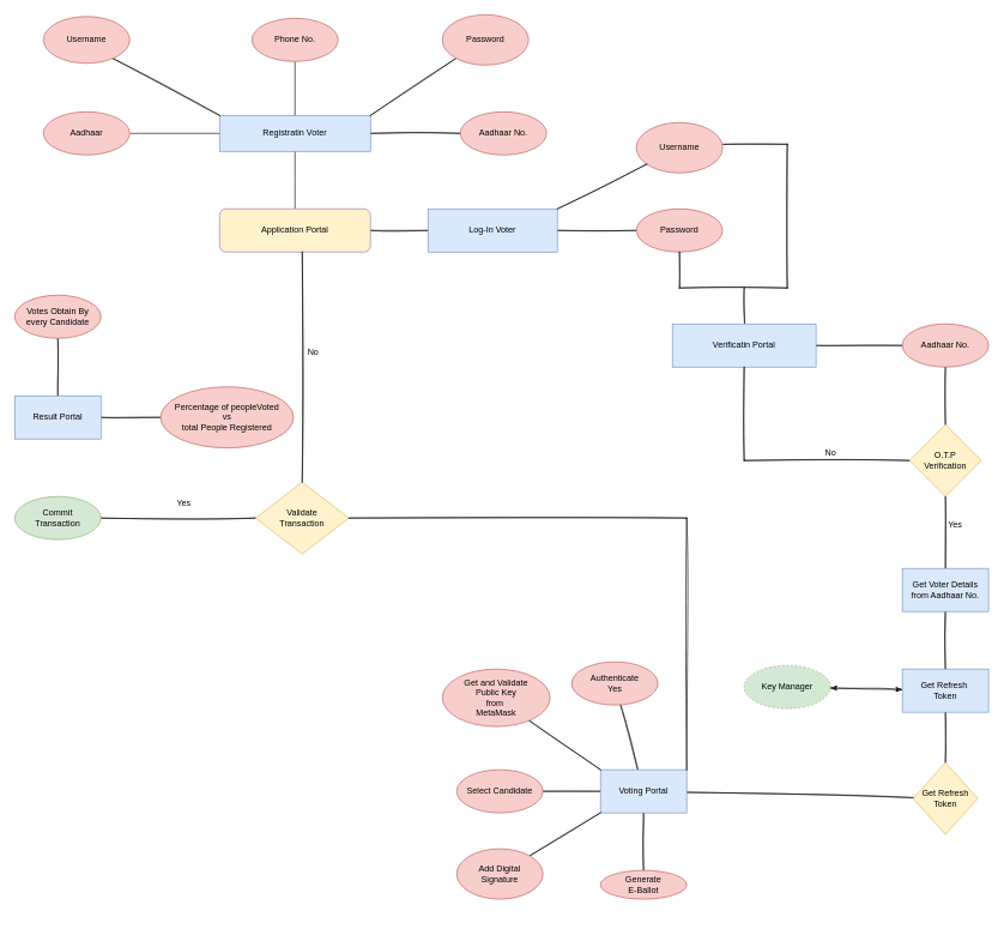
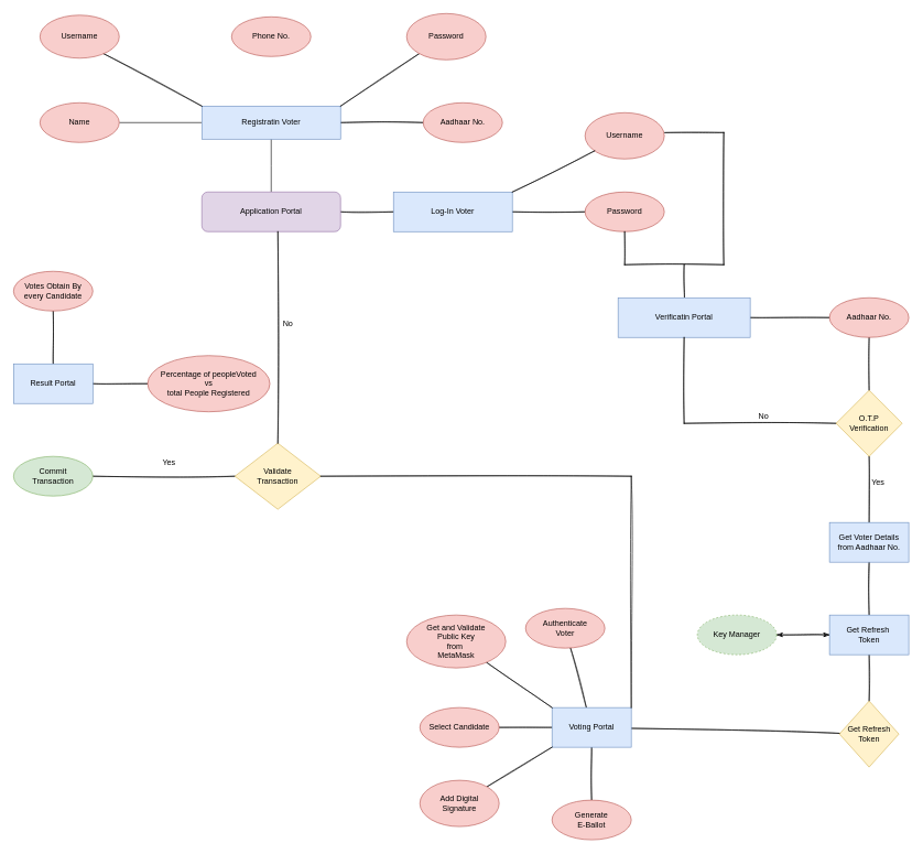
  <mxCell id="0" />
  <mxCell id="1" parent="0" />
  <mxCell id="2" value="" style="edgeStyle=orthogonalEdgeStyle;rounded=0;orthogonalLoop=1;jettySize=auto;html=1;endArrow=none;endFill=0;" edge="1" parent="1" source="4"><mxGeometry relative="1" as="geometry"><mxPoint x="410" y="210" as="targetPoint" /></mxGeometry></mxCell>
  <mxCell id="3" value="" style="edgeStyle=none;rounded=0;sketch=1;orthogonalLoop=1;jettySize=auto;html=1;endArrow=none;endFill=0;" edge="1" parent="1" source="4"><mxGeometry relative="1" as="geometry"><mxPoint x="595" y="320" as="targetPoint" /></mxGeometry></mxCell>
- <mxCell id="4" value="Application Portal" style="rounded=1;whiteSpace=wrap;html=1;fillColor=#fff2cc;strokeColor=#9673a6;" vertex="1" parent="1"><mxGeometry x="305" y="290" width="210" height="60" as="geometry" /></mxCell>
- <mxCell id="5" value="" style="edgeStyle=orthogonalEdgeStyle;rounded=0;orthogonalLoop=1;jettySize=auto;html=1;endArrow=none;endFill=0;" edge="1" parent="1" source="8" target="9"><mxGeometry relative="1" as="geometry" /></mxCell>
+ <mxCell id="4" value="Application Portal" style="rounded=1;whiteSpace=wrap;html=1;fillColor=#e1d5e7;strokeColor=#9673a6;" vertex="1" parent="1"><mxGeometry x="305" y="290" width="210" height="60" as="geometry" /></mxCell>
  <mxCell id="6" value="" style="edgeStyle=orthogonalEdgeStyle;rounded=0;orthogonalLoop=1;jettySize=auto;html=1;endArrow=none;endFill=0;" edge="1" parent="1" source="8" target="10"><mxGeometry relative="1" as="geometry" /></mxCell>
  <mxCell id="7" value="" style="edgeStyle=orthogonalEdgeStyle;rounded=0;orthogonalLoop=1;jettySize=auto;html=1;sketch=1;endArrow=none;endFill=0;" edge="1" parent="1" source="8" target="11"><mxGeometry relative="1" as="geometry" /></mxCell>
  <mxCell id="8" value="Registratin Voter" style="rounded=0;whiteSpace=wrap;html=1;fillColor=#dae8fc;strokeColor=#6c8ebf;" vertex="1" parent="1"><mxGeometry x="305" width="210" height="50" as="geometry" y="160" /></mxCell>
  <mxCell id="9" value="Phone No." style="ellipse;whiteSpace=wrap;html=1;rounded=0;fillColor=#f8cecc;strokeColor=#b85450;" vertex="1" parent="1"><mxGeometry x="350" y="25" width="120" height="60" as="geometry" /></mxCell>
- <mxCell id="10" value="Aadhaar" style="ellipse;whiteSpace=wrap;html=1;rounded=0;fillColor=#f8cecc;strokeColor=#b85450;" vertex="1" parent="1"><mxGeometry x="60" y="155" width="120" height="60" as="geometry" /></mxCell>
+ <mxCell id="10" value="Name" style="ellipse;whiteSpace=wrap;html=1;rounded=0;fillColor=#f8cecc;strokeColor=#b85450;" vertex="1" parent="1"><mxGeometry x="60" y="155" width="120" height="60" as="geometry" /></mxCell>
  <mxCell id="11" value="Aadhaar No." style="ellipse;whiteSpace=wrap;html=1;rounded=0;fillColor=#f8cecc;strokeColor=#b85450;" vertex="1" parent="1"><mxGeometry x="640" y="155" width="120" height="60" as="geometry" /></mxCell>
  <mxCell id="12" value="" style="endArrow=none;html=1;rounded=0;sketch=1;exitX=0;exitY=0;exitDx=0;exitDy=0;" edge="1" parent="1" source="8"><mxGeometry width="50" height="50" relative="1" as="geometry"><mxPoint x="385" y="260" as="sourcePoint" /><mxPoint x="155" y="80" as="targetPoint" /></mxGeometry></mxCell>
  <mxCell id="13" value="" style="endArrow=none;html=1;rounded=0;sketch=1;exitX=1;exitY=0;exitDx=0;exitDy=0;endFill=0;" edge="1" parent="1" source="8"><mxGeometry width="50" height="50" relative="1" as="geometry"><mxPoint x="315" y="170" as="sourcePoint" /><mxPoint x="635" y="80" as="targetPoint" /></mxGeometry></mxCell>
  <mxCell id="14" value="Username" style="ellipse;whiteSpace=wrap;html=1;fillColor=#f8cecc;strokeColor=#b85450;" vertex="1" parent="1"><mxGeometry x="60" y="22.5" width="120" height="65" as="geometry" /></mxCell>
  <mxCell id="15" value="Password" style="ellipse;whiteSpace=wrap;html=1;fillColor=#f8cecc;strokeColor=#b85450;" vertex="1" parent="1"><mxGeometry x="615" y="20" width="120" height="70" as="geometry" /></mxCell>
  <mxCell id="16" value="" style="edgeStyle=none;rounded=0;sketch=1;orthogonalLoop=1;jettySize=auto;html=1;endArrow=none;endFill=0;" edge="1" parent="1" source="17" target="18"><mxGeometry relative="1" as="geometry" /></mxCell>
  <mxCell id="17" value="Log-In Voter" style="rounded=0;whiteSpace=wrap;html=1;fillColor=#dae8fc;strokeColor=#6c8ebf;" vertex="1" parent="1"><mxGeometry x="595" y="290" width="180" height="60" as="geometry" /></mxCell>
  <mxCell id="18" value="Password" style="ellipse;whiteSpace=wrap;html=1;rounded=0;fillColor=#f8cecc;strokeColor=#b85450;" vertex="1" parent="1"><mxGeometry x="885" y="290" width="120" height="60" as="geometry" /></mxCell>
  <mxCell id="19" value="Username" style="ellipse;whiteSpace=wrap;html=1;fillColor=#f8cecc;strokeColor=#b85450;" vertex="1" parent="1"><mxGeometry x="885" y="170" width="120" height="70" as="geometry" /></mxCell>
  <mxCell id="20" value="" style="endArrow=none;html=1;rounded=0;sketch=1;entryX=1;entryY=0;entryDx=0;entryDy=0;" edge="1" parent="1" source="19" target="17"><mxGeometry width="50" height="50" relative="1" as="geometry"><mxPoint x="455" y="460" as="sourcePoint" /><mxPoint x="505" y="410" as="targetPoint" /></mxGeometry></mxCell>
  <mxCell id="21" value="" style="endArrow=none;html=1;rounded=0;sketch=1;entryX=1.007;entryY=0.431;entryDx=0;entryDy=0;entryPerimeter=0;" edge="1" parent="1" target="19"><mxGeometry width="50" height="50" relative="1" as="geometry"><mxPoint x="1095" y="200" as="sourcePoint" /><mxPoint x="1015" y="205" as="targetPoint" /></mxGeometry></mxCell>
  <mxCell id="22" value="" style="endArrow=none;html=1;rounded=0;sketch=1;strokeWidth=1;endSize=6;startSize=6;jumpSize=6;" edge="1" parent="1"><mxGeometry width="50" height="50" relative="1" as="geometry"><mxPoint x="1095" y="400" as="sourcePoint" /><mxPoint x="1095" y="200" as="targetPoint" /></mxGeometry></mxCell>
  <mxCell id="23" value="" style="endArrow=none;html=1;rounded=0;sketch=1;" edge="1" parent="1"><mxGeometry width="50" height="50" relative="1" as="geometry"><mxPoint x="945" y="400" as="sourcePoint" /><mxPoint x="1095" y="400" as="targetPoint" /></mxGeometry></mxCell>
  <mxCell id="24" value="" style="endArrow=none;html=1;rounded=0;sketch=1;entryX=0.5;entryY=1;entryDx=0;entryDy=0;" edge="1" parent="1" target="18"><mxGeometry width="50" height="50" relative="1" as="geometry"><mxPoint x="945" y="400" as="sourcePoint" /><mxPoint x="945" y="400" as="targetPoint" /></mxGeometry></mxCell>
  <mxCell id="25" value="" style="edgeStyle=none;rounded=0;sketch=1;jumpSize=6;orthogonalLoop=1;jettySize=auto;html=1;endArrow=none;endFill=0;startSize=6;endSize=6;strokeWidth=1;exitX=0.542;exitY=-0.018;exitDx=0;exitDy=0;exitPerimeter=0;" edge="1" parent="1"><mxGeometry relative="1" as="geometry"><mxPoint x="1035.46" y="448.92" as="sourcePoint" /><mxPoint x="1035" y="400" as="targetPoint" /></mxGeometry></mxCell>
  <mxCell id="26" value="" style="edgeStyle=none;rounded=0;sketch=1;jumpSize=6;orthogonalLoop=1;jettySize=auto;html=1;endArrow=none;endFill=0;startSize=6;endSize=6;strokeWidth=1;" edge="1" parent="1" source="27" target="29"><mxGeometry relative="1" as="geometry" /></mxCell>
  <mxCell id="27" value="Verificatin Portal" style="rounded=0;whiteSpace=wrap;html=1;fillColor=#dae8fc;strokeColor=#6c8ebf;" vertex="1" parent="1"><mxGeometry x="935" y="450" width="200" height="60" as="geometry" /></mxCell>
  <mxCell id="28" value="" style="edgeStyle=none;rounded=0;sketch=1;jumpSize=6;orthogonalLoop=1;jettySize=auto;html=1;endArrow=none;endFill=0;startSize=6;endSize=6;strokeWidth=1;" edge="1" parent="1" source="29" target="32"><mxGeometry relative="1" as="geometry" /></mxCell>
  <mxCell id="29" value="Aadhaar No." style="ellipse;whiteSpace=wrap;html=1;rounded=0;fillColor=#f8cecc;strokeColor=#b85450;" vertex="1" parent="1"><mxGeometry x="1255" y="450" width="120" height="60" as="geometry" /></mxCell>
  <mxCell id="30" value="" style="edgeStyle=none;rounded=0;sketch=1;jumpSize=6;orthogonalLoop=1;jettySize=auto;html=1;endArrow=none;endFill=0;startSize=6;endSize=6;strokeWidth=1;" edge="1" parent="1" source="32"><mxGeometry relative="1" as="geometry"><mxPoint x="1035" y="640" as="targetPoint" /></mxGeometry></mxCell>
  <mxCell id="31" value="" style="edgeStyle=none;rounded=0;sketch=1;jumpSize=6;orthogonalLoop=1;jettySize=auto;html=1;endArrow=none;endFill=0;startSize=6;endSize=6;strokeWidth=1;" edge="1" parent="1" source="32" target="36"><mxGeometry relative="1" as="geometry" /></mxCell>
  <mxCell id="32" value="O.T.P&lt;br&gt;Verification" style="rhombus;whiteSpace=wrap;html=1;rounded=0;fillColor=#fff2cc;strokeColor=#d6b656;" vertex="1" parent="1"><mxGeometry x="1265" y="590" width="100" height="100" as="geometry" /></mxCell>
  <mxCell id="33" value="" style="edgeStyle=none;rounded=0;sketch=1;jumpSize=6;orthogonalLoop=1;jettySize=auto;html=1;endArrow=none;endFill=0;startSize=6;endSize=6;strokeWidth=1;" edge="1" parent="1" target="27"><mxGeometry relative="1" as="geometry"><mxPoint x="1035" y="640" as="sourcePoint" /></mxGeometry></mxCell>
  <mxCell id="34" value="No" style="text;html=1;align=center;verticalAlign=middle;resizable=0;points=[];autosize=1;strokeColor=none;fillColor=none;" vertex="1" parent="1"><mxGeometry x="1140" y="620" width="30" height="20" as="geometry" /></mxCell>
  <mxCell id="35" value="" style="edgeStyle=none;rounded=0;sketch=1;jumpSize=6;orthogonalLoop=1;jettySize=auto;html=1;endArrow=none;endFill=0;startSize=6;endSize=6;strokeWidth=1;" edge="1" parent="1" source="36" target="40"><mxGeometry relative="1" as="geometry" /></mxCell>
  <mxCell id="36" value="Get Voter Details&lt;br&gt;from Aadhaar No." style="whiteSpace=wrap;html=1;rounded=0;fillColor=#dae8fc;strokeColor=#6c8ebf;" vertex="1" parent="1"><mxGeometry x="1255" y="790" width="120" height="60" as="geometry" /></mxCell>
  <mxCell id="37" value="&amp;nbsp; Yes" style="text;html=1;align=center;verticalAlign=middle;resizable=0;points=[];autosize=1;strokeColor=none;fillColor=none;" vertex="1" parent="1"><mxGeometry x="1305" y="720" width="40" height="20" as="geometry" /></mxCell>
  <mxCell id="38" value="" style="edgeStyle=none;rounded=0;sketch=1;jumpSize=6;orthogonalLoop=1;jettySize=auto;html=1;endArrow=classicThin;endFill=1;startSize=6;endSize=6;strokeWidth=1;startArrow=classicThin;startFill=1;" edge="1" parent="1" source="40" target="41"><mxGeometry relative="1" as="geometry" /></mxCell>
  <mxCell id="39" value="" style="edgeStyle=none;rounded=0;sketch=1;jumpSize=6;orthogonalLoop=1;jettySize=auto;html=1;startArrow=none;startFill=0;endArrow=none;endFill=0;startSize=6;endSize=6;strokeWidth=1;" edge="1" parent="1" source="40" target="43"><mxGeometry relative="1" as="geometry" /></mxCell>
  <mxCell id="40" value="Get Refresh&amp;nbsp;&lt;br&gt;Token" style="whiteSpace=wrap;html=1;rounded=0;fillColor=#dae8fc;strokeColor=#6c8ebf;" vertex="1" parent="1"><mxGeometry x="1255" y="930" width="120" height="60" as="geometry" /></mxCell>
- <mxCell id="41" value="Key Manager" style="ellipse;whiteSpace=wrap;html=1;rounded=0;dashed=1;fillColor=#d5e8d4;strokeColor=#82b366;" vertex="1" parent="1"><mxGeometry x="1035" y="925" width="120" height="60" as="geometry" /></mxCell>
+ <mxCell id="41" value="Key Manager" style="ellipse;whiteSpace=wrap;html=1;rounded=0;dashed=1;fillColor=#d5e8d4;strokeColor=#82b366;" vertex="1" parent="1"><mxGeometry x="1055" y="930" width="120" height="60" as="geometry" /></mxCell>
  <mxCell id="42" value="" style="edgeStyle=none;rounded=0;sketch=1;jumpSize=6;orthogonalLoop=1;jettySize=auto;html=1;startArrow=none;startFill=0;endArrow=none;endFill=0;startSize=6;endSize=6;strokeWidth=1;" edge="1" parent="1" source="43" target="47"><mxGeometry relative="1" as="geometry" /></mxCell>
  <mxCell id="43" value="Get Refresh&lt;br&gt;Token" style="rhombus;whiteSpace=wrap;html=1;rounded=0;fillColor=#fff2cc;strokeColor=#d6b656;" vertex="1" parent="1"><mxGeometry x="1270" y="1060" width="90" height="100" as="geometry" /></mxCell>
  <mxCell id="44" value="" style="edgeStyle=none;rounded=0;sketch=1;jumpSize=6;orthogonalLoop=1;jettySize=auto;html=1;startArrow=none;startFill=0;endArrow=none;endFill=0;startSize=6;endSize=6;strokeWidth=1;" edge="1" parent="1" source="47" target="48"><mxGeometry relative="1" as="geometry" /></mxCell>
  <mxCell id="45" value="" style="edgeStyle=none;rounded=0;sketch=1;jumpSize=6;orthogonalLoop=1;jettySize=auto;html=1;startArrow=none;startFill=0;endArrow=none;endFill=0;startSize=6;endSize=6;strokeWidth=1;" edge="1" parent="1" source="47" target="49"><mxGeometry relative="1" as="geometry" /></mxCell>
  <mxCell id="46" value="" style="edgeStyle=none;rounded=0;sketch=1;jumpSize=6;orthogonalLoop=1;jettySize=auto;html=1;startArrow=none;startFill=0;endArrow=none;endFill=0;startSize=6;endSize=6;strokeWidth=1;" edge="1" parent="1" source="47" target="50"><mxGeometry relative="1" as="geometry" /></mxCell>
  <mxCell id="47" value="Voting Portal" style="rounded=0;whiteSpace=wrap;html=1;fillColor=#dae8fc;strokeColor=#6c8ebf;" vertex="1" parent="1"><mxGeometry x="835" y="1070" width="120" height="60" as="geometry" /></mxCell>
- <mxCell id="48" value="Authenticate&lt;br&gt;Yes" style="ellipse;whiteSpace=wrap;html=1;rounded=0;fillColor=#f8cecc;strokeColor=#b85450;" vertex="1" parent="1"><mxGeometry x="795" y="920" width="120" height="60" as="geometry" /></mxCell>
- <mxCell id="49" value="Generate &lt;br&gt;E-Ballot" style="ellipse;whiteSpace=wrap;html=1;rounded=0;fillColor=#f8cecc;strokeColor=#b85450;" vertex="1" parent="1"><mxGeometry x="835" y="1210" width="120" height="40" as="geometry" /></mxCell>
+ <mxCell id="48" value="Authenticate&lt;br&gt;Voter" style="ellipse;whiteSpace=wrap;html=1;rounded=0;fillColor=#f8cecc;strokeColor=#b85450;" vertex="1" parent="1"><mxGeometry x="795" y="920" width="120" height="60" as="geometry" /></mxCell>
+ <mxCell id="49" value="Generate &lt;br&gt;E-Ballot" style="ellipse;whiteSpace=wrap;html=1;rounded=0;fillColor=#f8cecc;strokeColor=#b85450;" vertex="1" parent="1"><mxGeometry x="835" y="1210" width="120" height="60" as="geometry" /></mxCell>
  <mxCell id="50" value="Select Candidate" style="ellipse;whiteSpace=wrap;html=1;rounded=0;fillColor=#f8cecc;strokeColor=#b85450;" vertex="1" parent="1"><mxGeometry x="635" y="1070" width="120" height="60" as="geometry" /></mxCell>
  <mxCell id="51" value="" style="endArrow=none;html=1;rounded=0;sketch=1;startSize=6;endSize=6;strokeWidth=1;jumpSize=6;exitX=0;exitY=1;exitDx=0;exitDy=0;" edge="1" parent="1" source="47" target="52"><mxGeometry width="50" height="50" relative="1" as="geometry"><mxPoint x="775" y="1100" as="sourcePoint" /><mxPoint x="755" y="1200" as="targetPoint" /></mxGeometry></mxCell>
  <mxCell id="52" value="Add Digital &lt;br&gt;Signature" style="ellipse;whiteSpace=wrap;html=1;fillColor=#f8cecc;strokeColor=#b85450;" vertex="1" parent="1"><mxGeometry x="635" y="1180" width="120" height="70" as="geometry" /></mxCell>
  <mxCell id="53" value="" style="endArrow=none;html=1;rounded=0;sketch=1;startSize=6;endSize=6;strokeWidth=1;jumpSize=6;exitX=0;exitY=0;exitDx=0;exitDy=0;" edge="1" parent="1" source="47" target="54"><mxGeometry width="50" height="50" relative="1" as="geometry"><mxPoint x="775" y="1090" as="sourcePoint" /><mxPoint x="755" y="1000" as="targetPoint" /></mxGeometry></mxCell>
  <mxCell id="54" value="Get and Validate&lt;br&gt;Public Key&lt;br&gt;from&amp;nbsp;&lt;br&gt;MetaMask" style="ellipse;whiteSpace=wrap;html=1;fillColor=#f8cecc;strokeColor=#b85450;" vertex="1" parent="1"><mxGeometry x="615" y="930" width="150" height="80" as="geometry" /></mxCell>
  <mxCell id="55" value="" style="endArrow=none;html=1;rounded=0;sketch=1;startSize=6;endSize=6;strokeWidth=1;jumpSize=6;entryX=1;entryY=0;entryDx=0;entryDy=0;" edge="1" parent="1" target="47"><mxGeometry width="50" height="50" relative="1" as="geometry"><mxPoint x="955" y="720" as="sourcePoint" /><mxPoint x="735" y="1020" as="targetPoint" /></mxGeometry></mxCell>
  <mxCell id="56" value="" style="edgeStyle=none;rounded=0;sketch=1;jumpSize=6;orthogonalLoop=1;jettySize=auto;html=1;startArrow=none;startFill=0;endArrow=none;endFill=0;startSize=6;endSize=6;strokeWidth=1;" edge="1" parent="1" source="59"><mxGeometry relative="1" as="geometry"><mxPoint x="955" y="720" as="sourcePoint" /><mxPoint x="355" y="720" as="targetPoint" /></mxGeometry></mxCell>
  <mxCell id="57" value="" style="edgeStyle=none;rounded=0;sketch=1;jumpSize=6;orthogonalLoop=1;jettySize=auto;html=1;startArrow=none;startFill=0;endArrow=none;endFill=0;startSize=6;endSize=6;strokeWidth=1;" edge="1" parent="1" source="59" target="58"><mxGeometry relative="1" as="geometry" /></mxCell>
  <mxCell id="58" value="Commit&lt;br&gt;Transaction" style="ellipse;whiteSpace=wrap;html=1;fillColor=#d5e8d4;strokeColor=#82b366;" vertex="1" parent="1"><mxGeometry x="20" y="690" width="120" height="60" as="geometry" /></mxCell>
  <mxCell id="59" value="Validate&lt;br&gt;Transaction" style="rhombus;whiteSpace=wrap;html=1;fillColor=#fff2cc;strokeColor=#d6b656;" vertex="1" parent="1"><mxGeometry x="355" y="670" width="130" height="100" as="geometry" /></mxCell>
  <mxCell id="60" value="" style="edgeStyle=none;rounded=0;sketch=1;jumpSize=6;orthogonalLoop=1;jettySize=auto;html=1;startArrow=none;startFill=0;endArrow=none;endFill=0;startSize=6;endSize=6;strokeWidth=1;" edge="1" parent="1" target="59"><mxGeometry relative="1" as="geometry"><mxPoint x="955" y="720" as="sourcePoint" /><mxPoint x="355" y="720" as="targetPoint" /></mxGeometry></mxCell>
  <mxCell id="61" value="" style="endArrow=none;html=1;rounded=0;sketch=1;startSize=6;endSize=6;strokeWidth=1;jumpSize=6;exitX=0.5;exitY=0;exitDx=0;exitDy=0;entryX=0.548;entryY=1;entryDx=0;entryDy=0;entryPerimeter=0;" edge="1" parent="1" source="59" target="4"><mxGeometry width="50" height="50" relative="1" as="geometry"><mxPoint x="395" y="600" as="sourcePoint" /><mxPoint x="415" y="350" as="targetPoint" /></mxGeometry></mxCell>
  <mxCell id="62" value="No" style="text;html=1;align=center;verticalAlign=middle;resizable=0;points=[];autosize=1;strokeColor=none;fillColor=none;" vertex="1" parent="1"><mxGeometry x="420" y="480" width="30" height="20" as="geometry" /></mxCell>
  <mxCell id="63" value="Yes" style="text;html=1;align=center;verticalAlign=middle;resizable=0;points=[];autosize=1;strokeColor=none;fillColor=none;" vertex="1" parent="1"><mxGeometry x="235" y="690" width="40" height="20" as="geometry" /></mxCell>
  <mxCell id="64" value="" style="edgeStyle=none;rounded=0;sketch=1;jumpSize=6;orthogonalLoop=1;jettySize=auto;html=1;startArrow=none;startFill=0;endArrow=none;endFill=0;startSize=6;endSize=6;strokeWidth=1;" edge="1" parent="1" source="66" target="67"><mxGeometry relative="1" as="geometry" /></mxCell>
  <mxCell id="65" value="" style="edgeStyle=none;rounded=0;sketch=1;jumpSize=6;orthogonalLoop=1;jettySize=auto;html=1;startArrow=none;startFill=0;endArrow=none;endFill=0;startSize=6;endSize=6;strokeWidth=1;" edge="1" parent="1" source="66" target="68"><mxGeometry relative="1" as="geometry" /></mxCell>
  <mxCell id="66" value="Result Portal" style="whiteSpace=wrap;html=1;fillColor=#dae8fc;strokeColor=#6c8ebf;" vertex="1" parent="1"><mxGeometry x="20" y="550" width="120" height="60" as="geometry" /></mxCell>
  <mxCell id="67" value="Votes Obtain By every Candidate" style="ellipse;whiteSpace=wrap;html=1;fillColor=#f8cecc;strokeColor=#b85450;" vertex="1" parent="1"><mxGeometry x="20" y="410" width="120" height="60" as="geometry" /></mxCell>
  <mxCell id="68" value="Percentage of peopleVoted &lt;br&gt;vs&lt;br&gt;total People Registered" style="ellipse;whiteSpace=wrap;html=1;fillColor=#f8cecc;strokeColor=#b85450;" vertex="1" parent="1"><mxGeometry x="223" y="537.5" width="185" height="85" as="geometry" /></mxCell>
